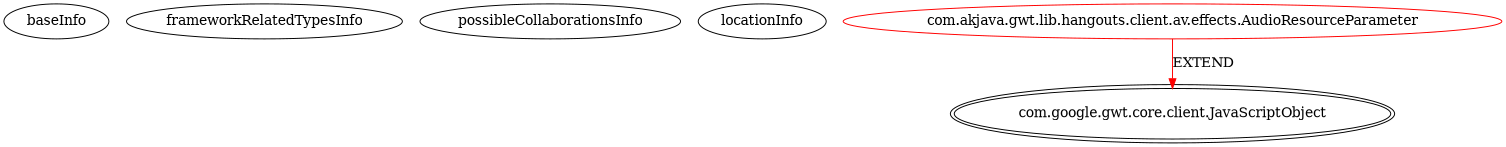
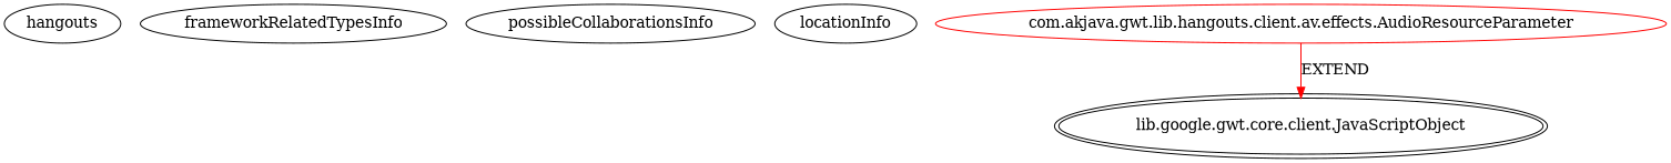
  digraph {
-   baseInfo [category=extension_graph graphId=592 isAnonymous=false possibleRelation=false]
+   baseInfo [category=extension_graph graphId=592 isAnonymous=false possibleRelation=false label=hangouts]
    frameworkRelatedTypesInfo [0="com.google.gwt.core.client.JavaScriptObject"]
    possibleCollaborationsInfo
    locationInfo [contextSignature=AudioResourceParameter filePath="/akjava-GWT-Hangouts/GWT-Hangouts-master/src/com/akjava/gwt/lib/hangouts/client/av/effects/AudioResourceParameter.java" graphId=592 projectName="akjava-GWT-Hangouts"]
    n5 [color=red isFrameworkType=false label="com.akjava.gwt.lib.hangouts.client.av.effects.AudioResourceParameter" vertexType=ROOT_CLIENT_CLASS_DECLARATION]
-   n6 [isFrameworkType=true label="com.google.gwt.core.client.JavaScriptObject" peripheries=2 vertexType=FRAMEWORK_CLASS_TYPE]
+   n6 [isFrameworkType=true label="lib.google.gwt.core.client.JavaScriptObject" peripheries=2 vertexType=FRAMEWORK_CLASS_TYPE]
    n5 -> n6 [color=red label=EXTEND]
  }
